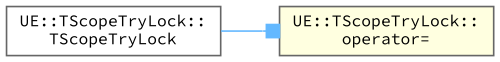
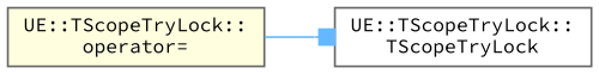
  digraph {
    rankdir=LR
    fontname="Source Code Pro"
    node [fontname="Source Code Pro" fontsize=10 shape=box style=filled]
    n1 [color=gray40 fillcolor=lightyellow fontcolor=black height=0.2 label="UE::TScopeTryLock::\loperator=" width=0.4]
    n2 [color=grey40 fillcolor=white height=0.2 label="UE::TScopeTryLock::\lTScopeTryLock" width=0.4]
-   n2 -> n1 [color=steelblue1 fontname="Source Code Pro" fontsize=10 labelfontname=Helvetica labelfontsize=10 style=solid arrowhead=box]
+   n1 -> n2 [color=steelblue1 fontname="Source Code Pro" fontsize=10 labelfontname=Helvetica labelfontsize=10 style=solid arrowhead=box]
  }
